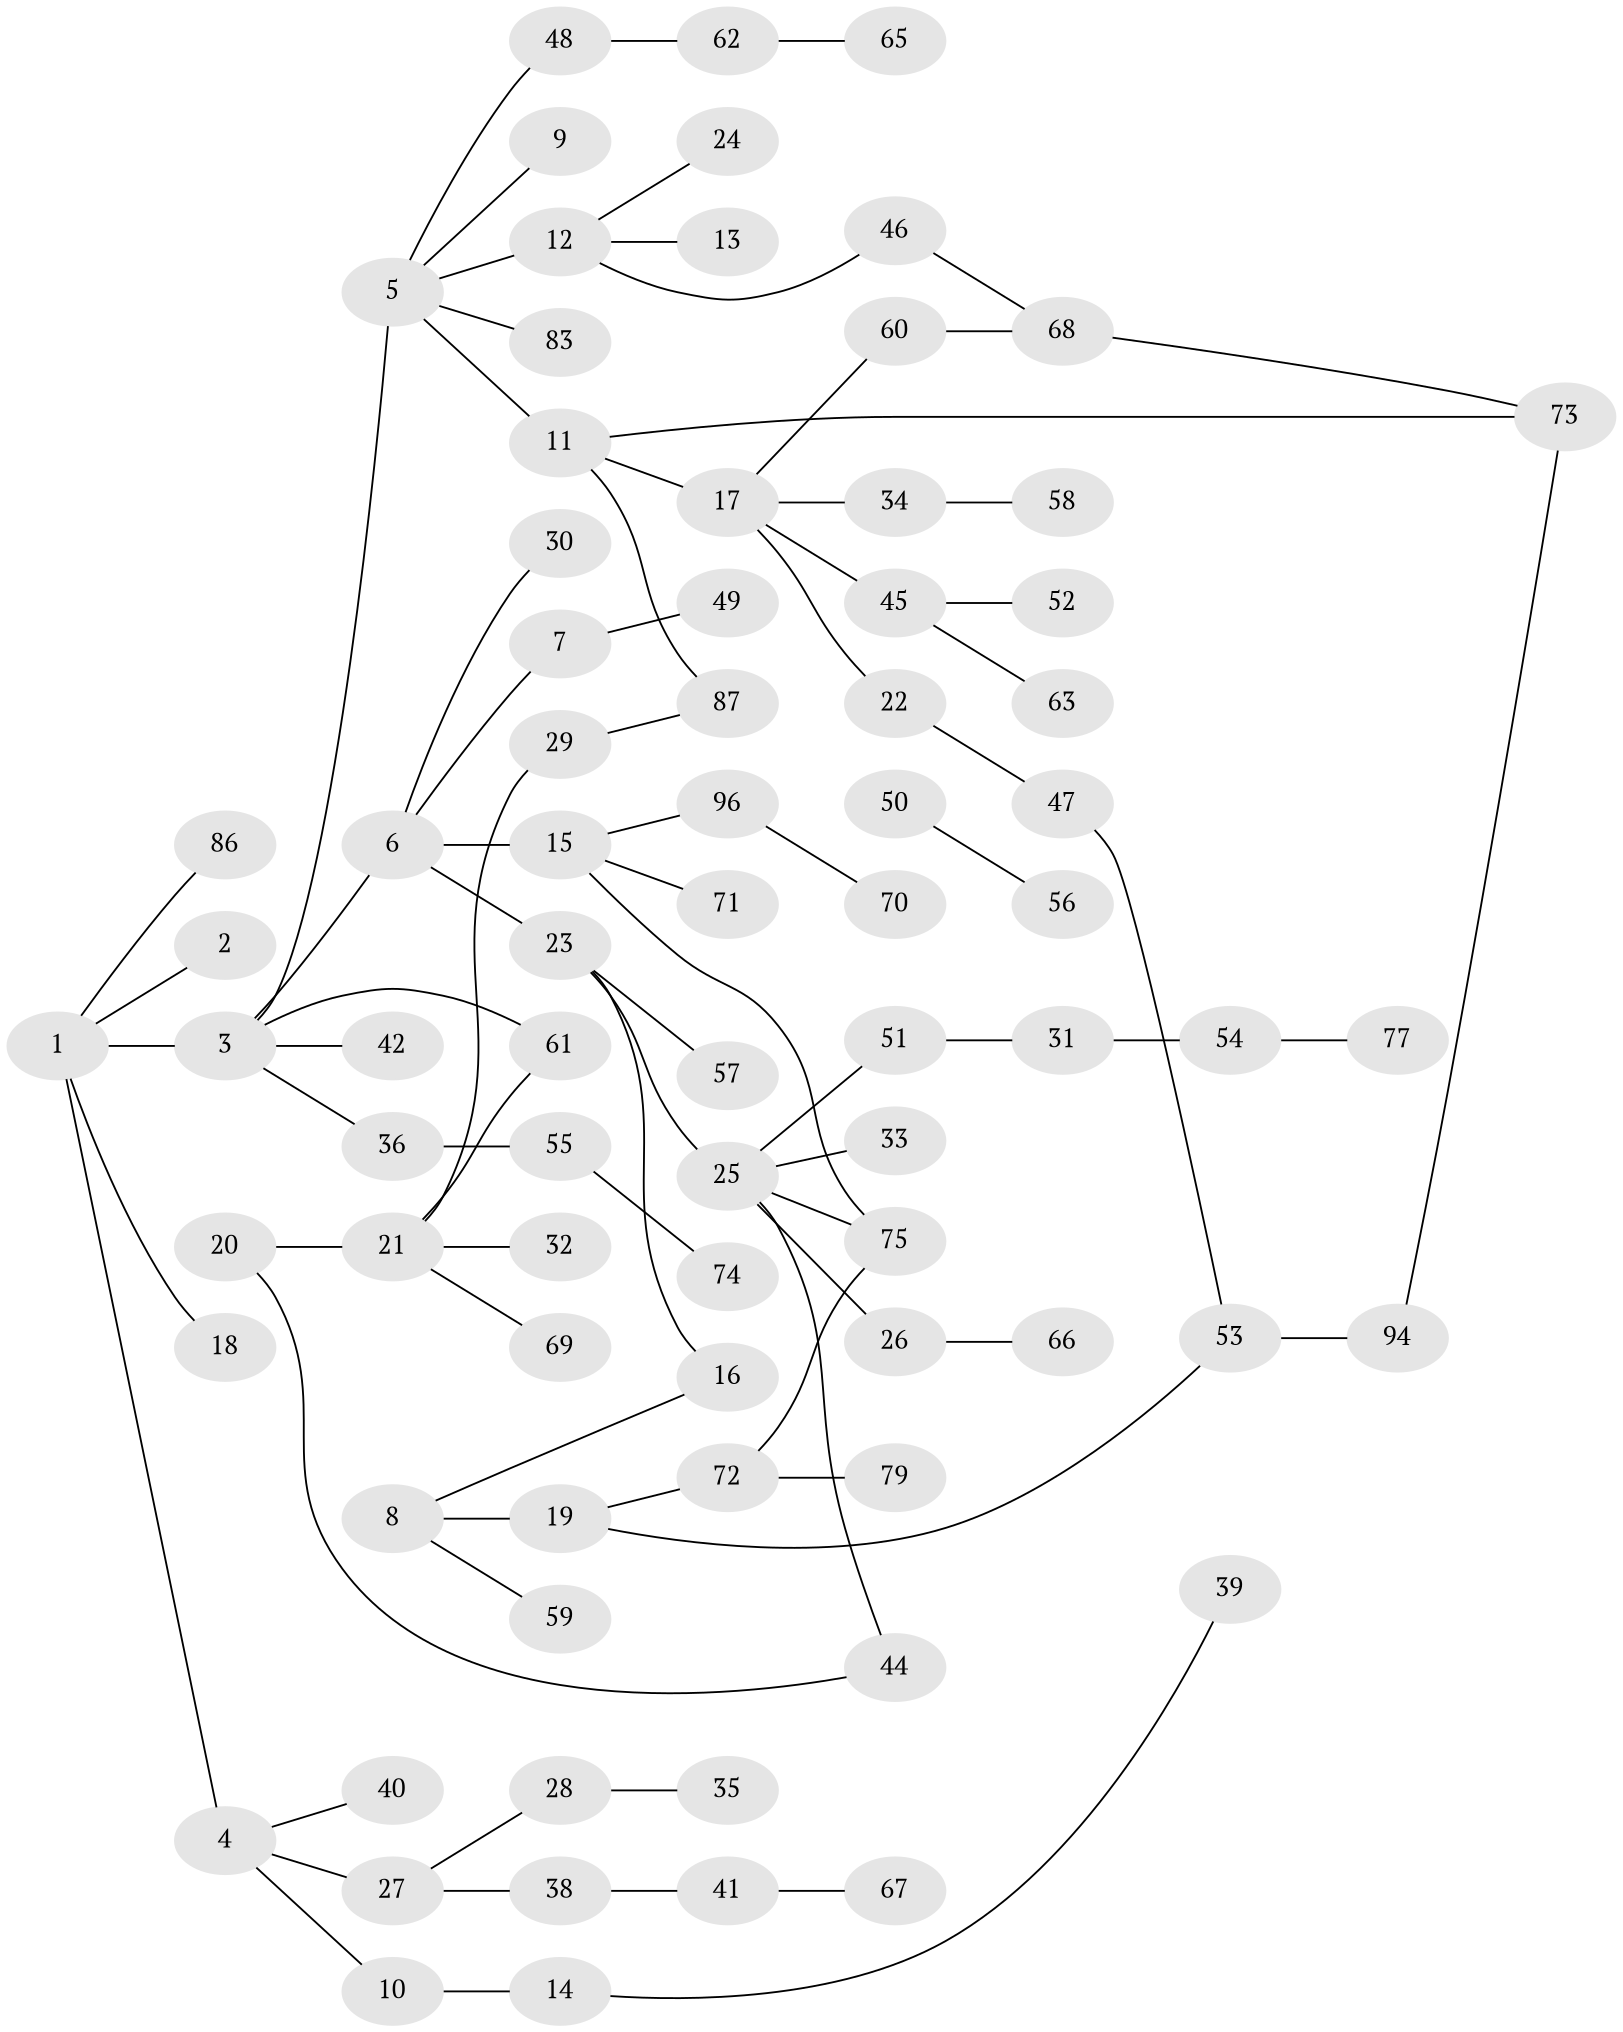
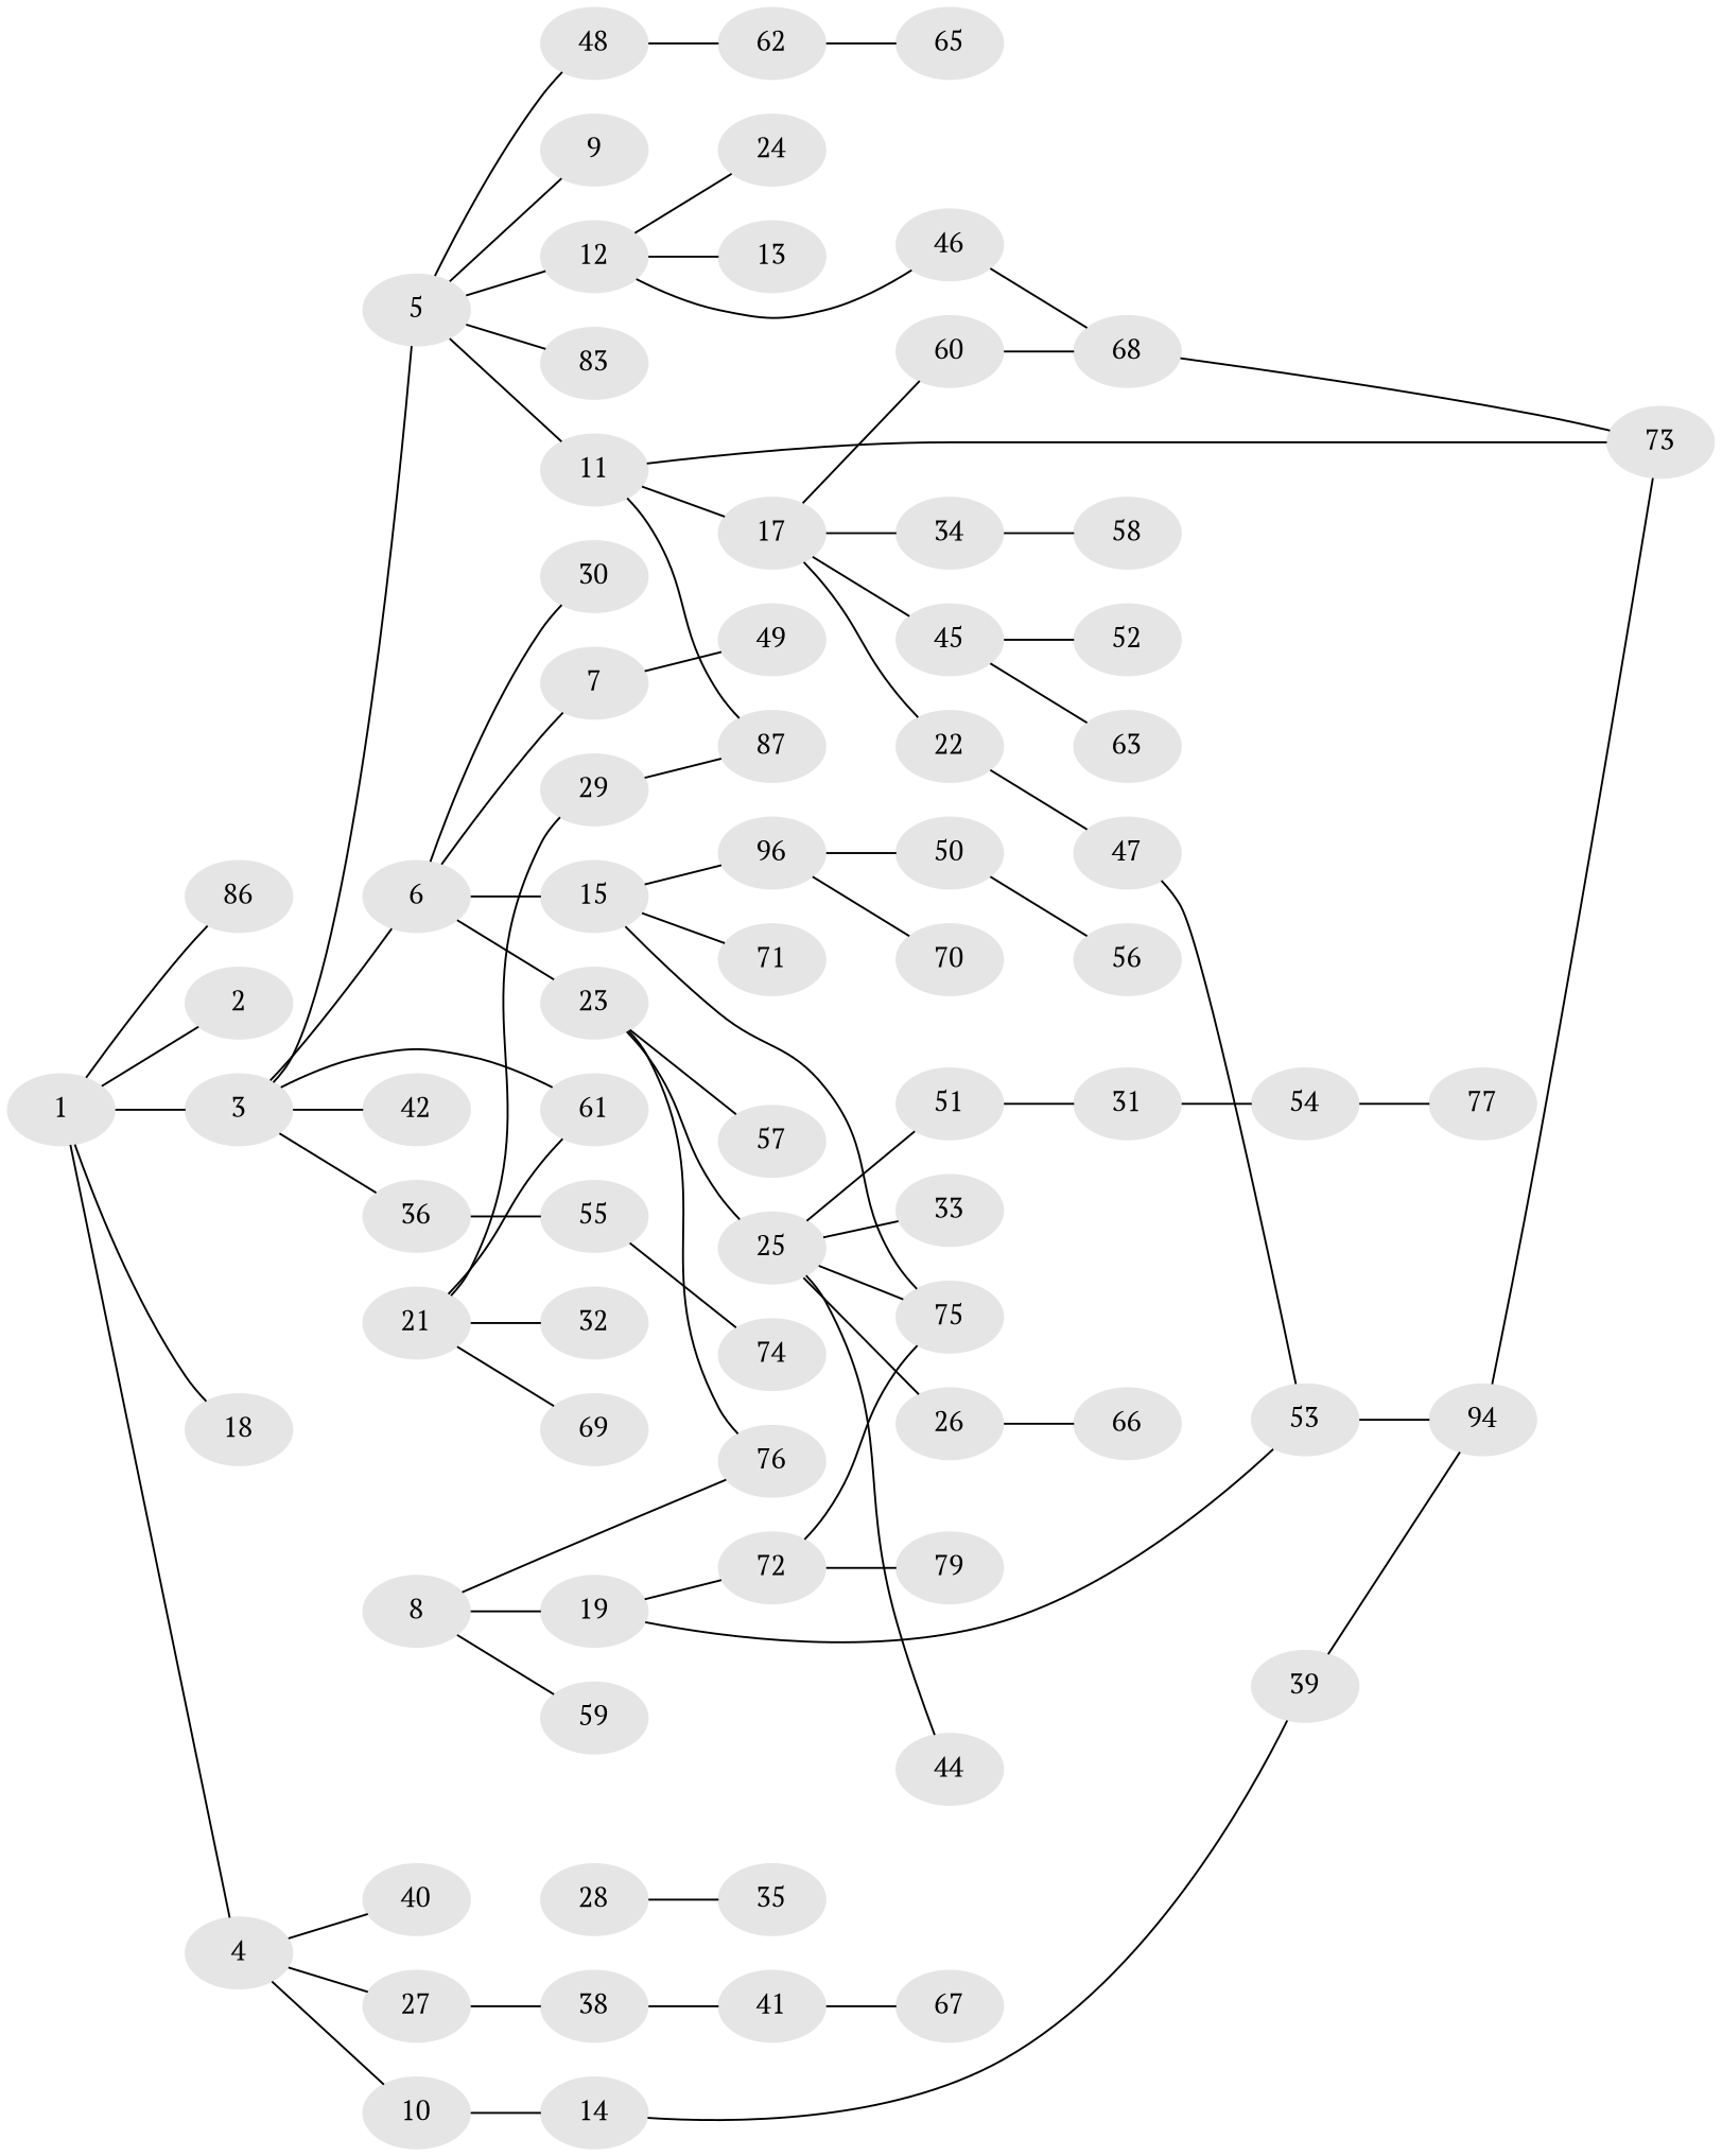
  graph {
    fontname="PT Serif"
    rankdir=LR
    node [color=gray90 fontname="PT Serif" style=filled]
    edge [fontname="PT Serif"]
    1
    2
    3
    4
    18
    n6 [label=86]
    5
    6
    36
    42
    61
    10
    27
    40
    9
    11
    12
    n18 [label=83]
    48
    7
    15
    23
    30
    55
    14
    28
    38
    17
    n29 [label=87]
    73
    13
    24
    46
    62
    49
    n36 [label=96]
    71
    75
-   76 [label=16]
+   76
    25
    57
    8
    19
    59
    53
    72
    39
    22
    34
    45
    60
    68
    n53 [label=94]
    50
    70
-   20
    21
    44
    56
    47
    58
    52
    63
    79
    29
    32
    69
    26
    33
    51
    66
    31
    54
    35
    41
    77
    74
    67
    65
    1 -- 2
    1 -- 3
    1 -- 4
    1 -- 18
    1 -- n6
    3 -- 5
    3 -- 6
    3 -- 36
    3 -- 42
    3 -- 61
    4 -- 10
    4 -- 27
    4 -- 40
    5 -- 9
    5 -- 11
    5 -- 12
    5 -- n18
    5 -- 48
    6 -- 7
    6 -- 15
    6 -- 23
    6 -- 30
    36 -- 55
    10 -- 14
-   27 -- 28
    27 -- 38
    11 -- 17
    11 -- n29
    11 -- 73
    12 -- 13
    12 -- 24
    12 -- 46
    48 -- 62
    7 -- 49
    15 -- n36
    15 -- 71
    15 -- 75
    23 -- 76
    23 -- 25
    23 -- 57
    55 -- 74
    14 -- 39
    28 -- 35
    38 -- 41
    17 -- 22
    17 -- 34
    17 -- 45
    17 -- 60
    46 -- 68
    62 -- 65
+   n36 -- 50
    n36 -- 70
    25 -- 75
    25 -- 44
    25 -- 26
    25 -- 33
    25 -- 51
    8 -- 76
    8 -- 19
    8 -- 59
    19 -- 53
    19 -- 72
    53 -- n53
    72 -- 75
    72 -- 79
+   39 -- n53
    22 -- 47
    34 -- 58
    45 -- 52
    45 -- 63
    60 -- 68
    68 -- 73
    n53 -- 73
    50 -- 56
-   20 -- 21
-   20 -- 44
    21 -- 61
    21 -- 29
    21 -- 32
    21 -- 69
    47 -- 53
    29 -- n29
    26 -- 66
    51 -- 31
    31 -- 54
    54 -- 77
    41 -- 67
  }
